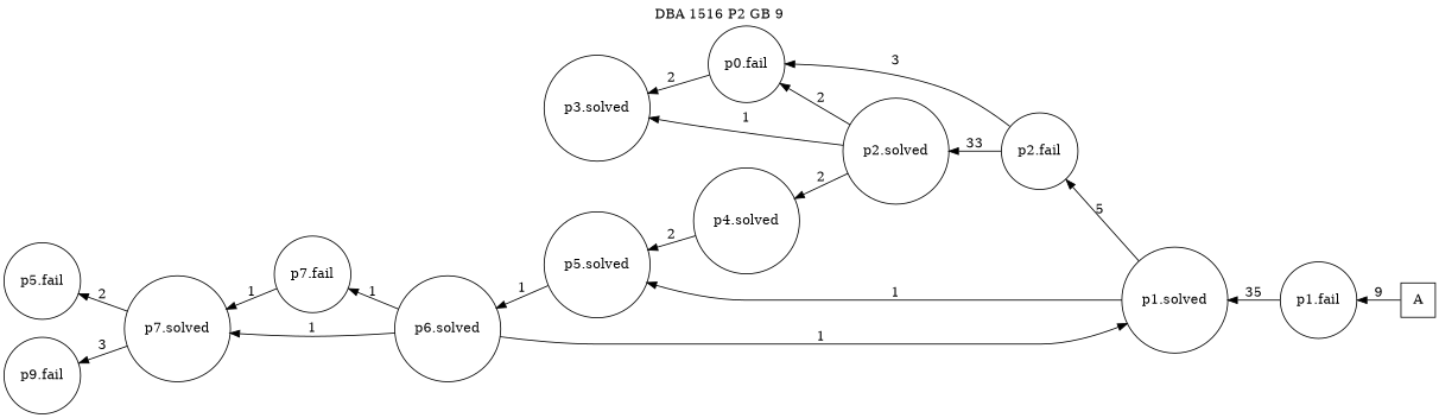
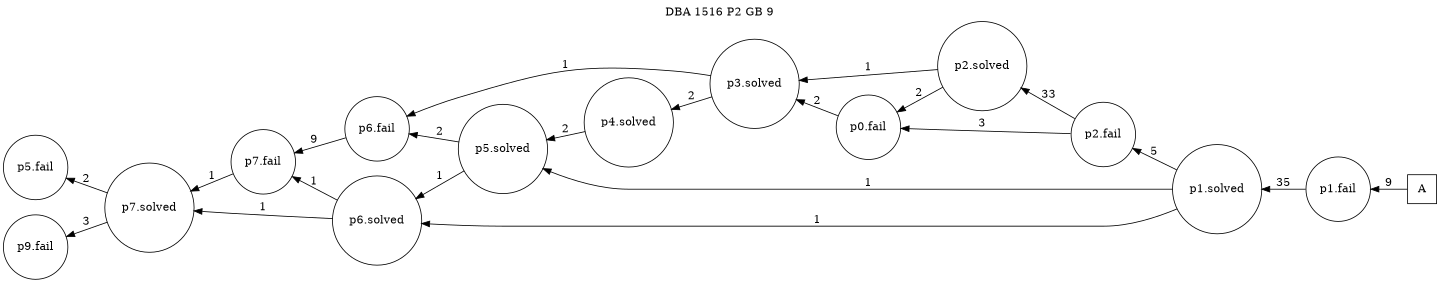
  digraph {
    label=" DBA 1516 P2 GB 9 "
    labelloc=tl
    rankdir=RL
    node [shape=circle]
    n1 [label=A shape=square]
    n2 [label="p1.fail"]
    n3 [label="p1.solved"]
    n4 [label="p2.fail"]
    n5 [label="p5.solved"]
    n6 [label="p6.solved"]
    n7 [label="p2.solved"]
    n8 [label="p0.fail"]
    n9 [label="p3.solved"]
+   n10 [label="p6.fail"]
    n11 [label="p7.fail"]
    n12 [label="p7.solved"]
    n13 [label="p4.solved"]
    n14 [label="p5.fail"]
    n15 [label="p9.fail"]
    n1 -> n2 [label=9]
    n2 -> n3 [label=35]
    n3 -> n4 [label=5]
    n3 -> n5 [label=1]
-   n6 -> n3 [label=1]
+   n3 -> n6 [label=1]
    n4 -> n7 [label=33]
    n4 -> n8 [label=3]
    n5 -> n6 [label=1]
+   n5 -> n10 [label=2]
    n6 -> n11 [label=1]
    n6 -> n12 [label=1]
    n7 -> n8 [label=2]
    n7 -> n9 [label=1]
    n8 -> n9 [label=2]
-   n7 -> n13 [label=2]
+   n9 -> n10 [label=1]
+   n9 -> n13 [label=2]
+   n10 -> n11 [label=9]
    n11 -> n12 [label=1]
    n12 -> n14 [label=2]
    n12 -> n15 [label=3]
    n13 -> n5 [label=2]
  }
